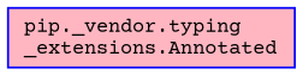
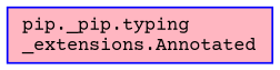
  digraph {
    rankdir=LR
    fontname="Courier Prime"
-   n1 [color=blue fillcolor=lightpink fontname="Courier Prime" fontsize=10 height=0.2 label="pip._vendor.typing\l_extensions.Annotated" shape=box style=filled width=0.4]
+   n1 [color=blue fillcolor=lightpink fontname="Courier Prime" fontsize=10 height=0.2 label="pip._pip.typing\l_extensions.Annotated" shape=box style=filled width=0.4]
  }
